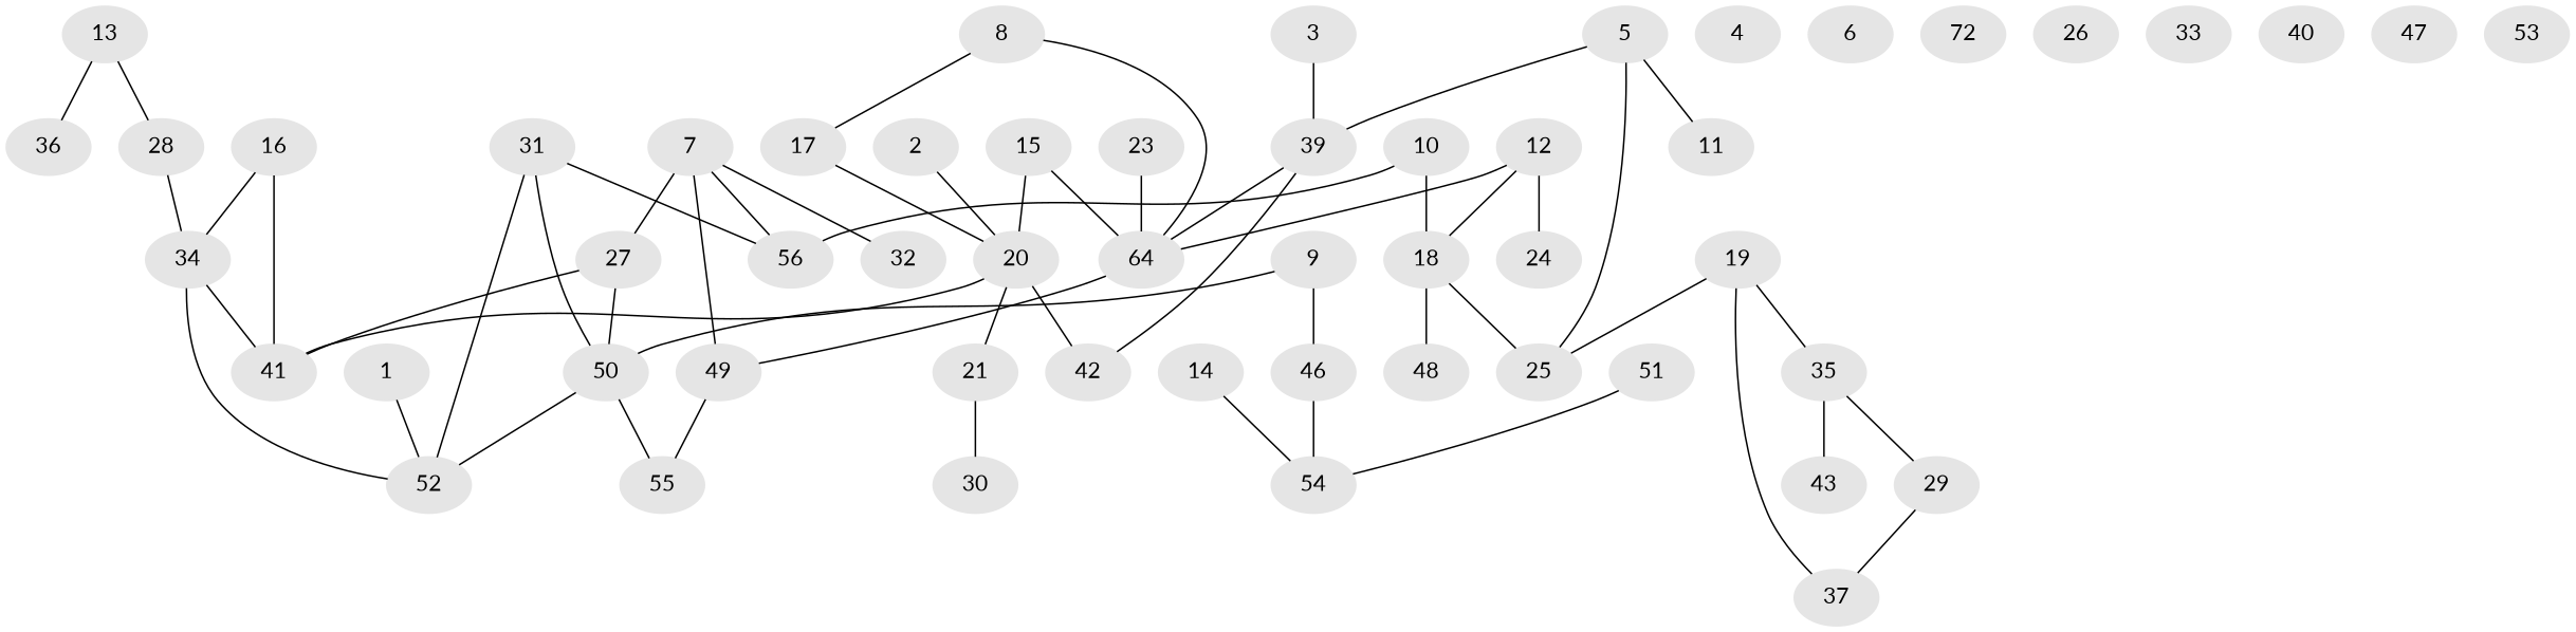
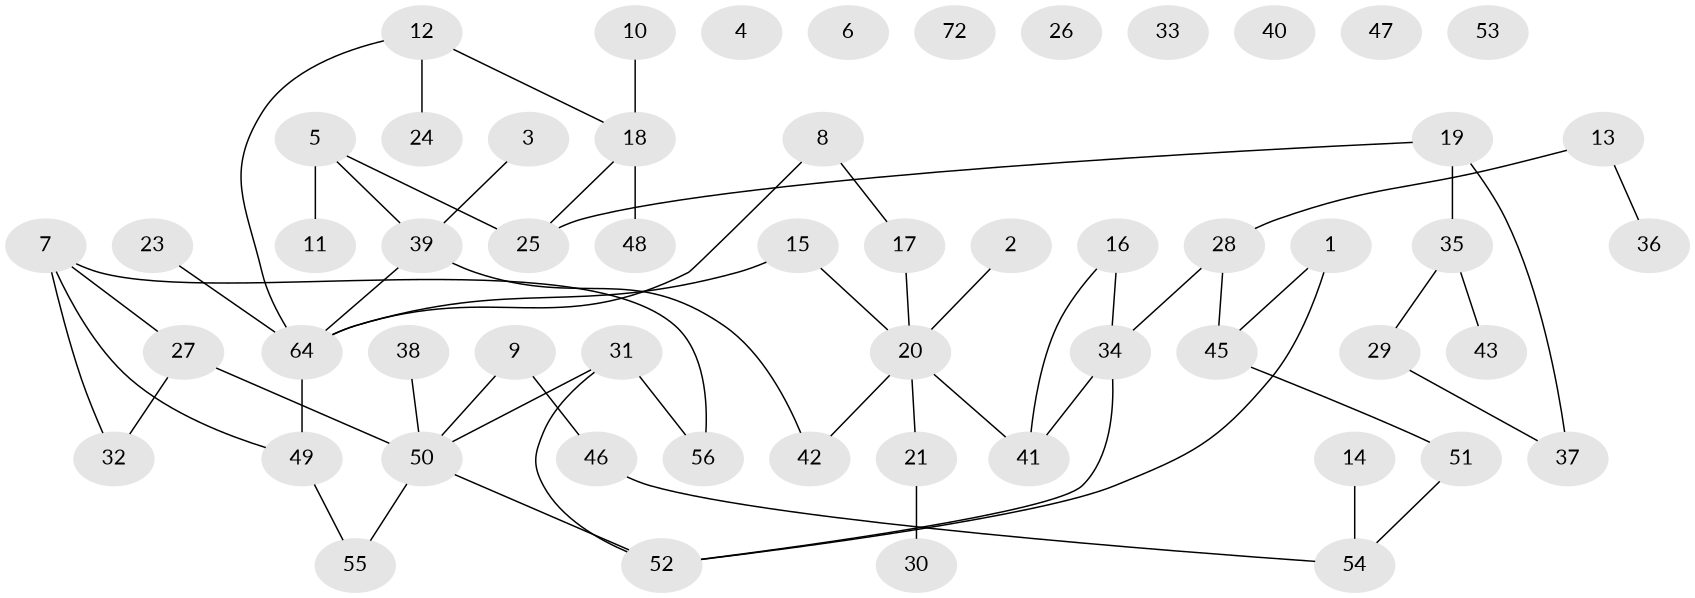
  graph {
    fontname=Lato
    node [color=gray90 fontname=Lato style=filled]
    edge [fontname=Lato]
    1
+   45
    52
    51
    2
    20
    41
    21
    42
    3
    39
    n12 [label=64]
    4
    5
    11
    25
    6
    7
    27
    32
    49
    56
    50
    55
    8
    17
    9
    46
    54
    10
    18
    48
    12
    24
    13
    28
    36
    34
    14
    15
    16
    19
    35
    37
    29
    43
    30
    n48 [label=72]
    23
    26
    31
    33
+   38
    40
    47
    53
+   1 -- 45
    1 -- 52
+   45 -- 51
    51 -- 54
    2 -- 20
    20 -- 41
    20 -- 21
    20 -- 42
    21 -- 30
    3 -- 39
    39 -- 42
    39 -- n12
    n12 -- 49
    5 -- 39
    5 -- 11
    5 -- 25
    7 -- 27
    7 -- 32
    7 -- 49
    7 -- 56
-   27 -- 41
+   27 -- 32
    27 -- 50
    49 -- 55
    50 -- 52
    50 -- 55
    8 -- n12
    8 -- 17
    17 -- 20
    9 -- 50
    9 -- 46
    46 -- 54
-   10 -- 56
    10 -- 18
    18 -- 25
    18 -- 48
    12 -- n12
    12 -- 18
    12 -- 24
    13 -- 28
    13 -- 36
+   28 -- 45
    28 -- 34
    34 -- 52
    34 -- 41
    14 -- 54
    15 -- 20
    15 -- n12
    16 -- 41
    16 -- 34
    19 -- 25
    19 -- 35
    19 -- 37
    35 -- 29
    35 -- 43
    29 -- 37
    23 -- n12
    31 -- 52
    31 -- 56
    31 -- 50
+   38 -- 50
  }
